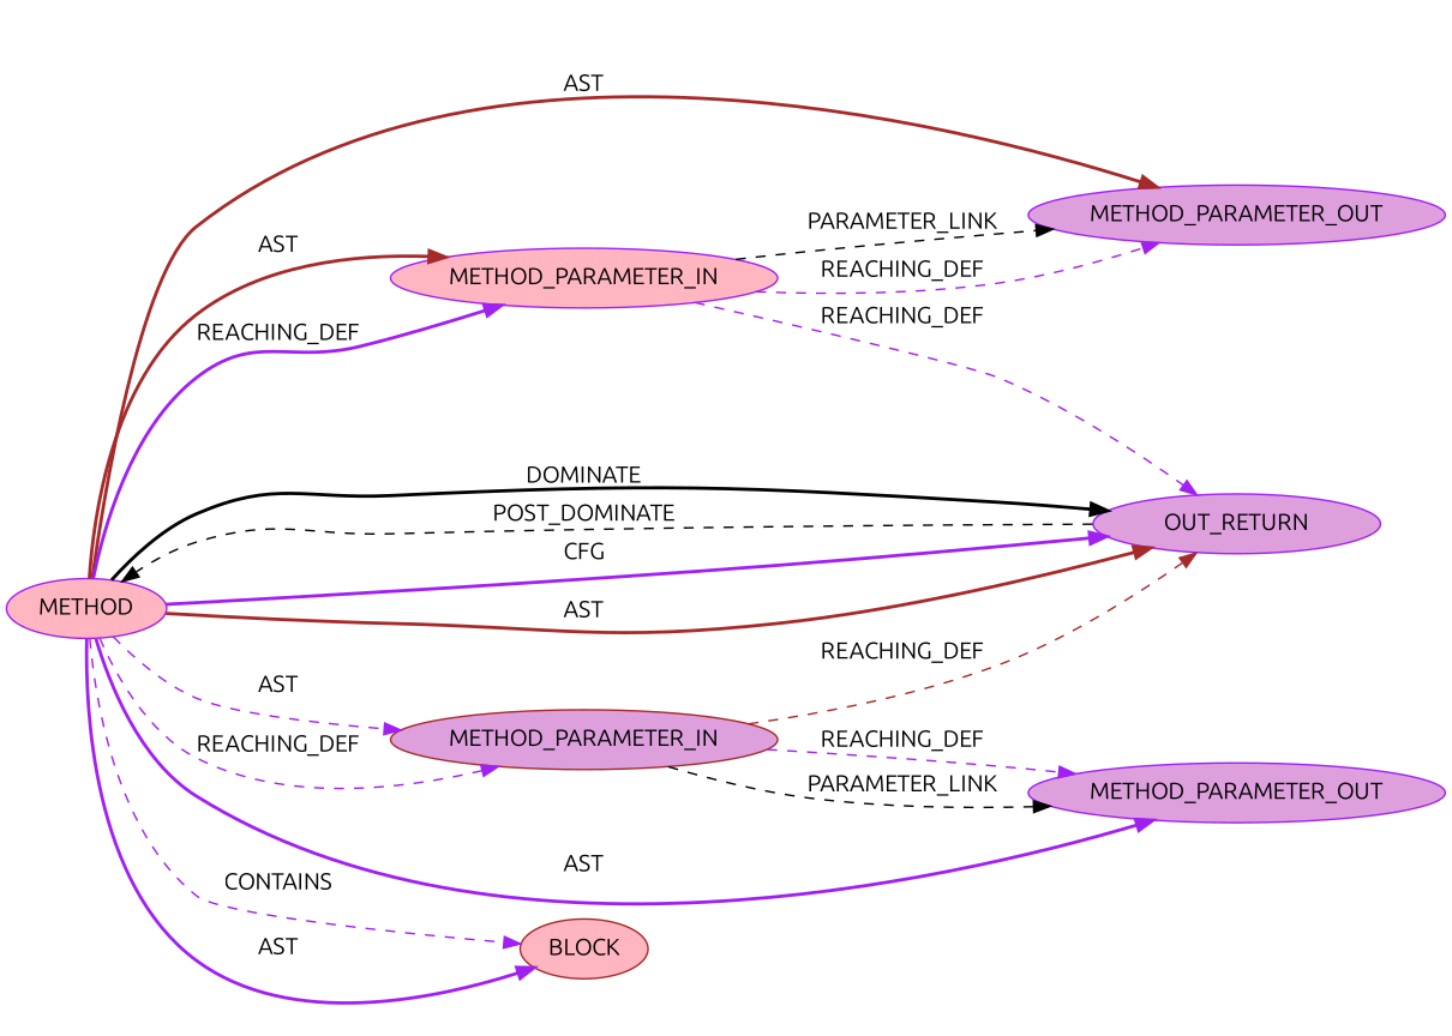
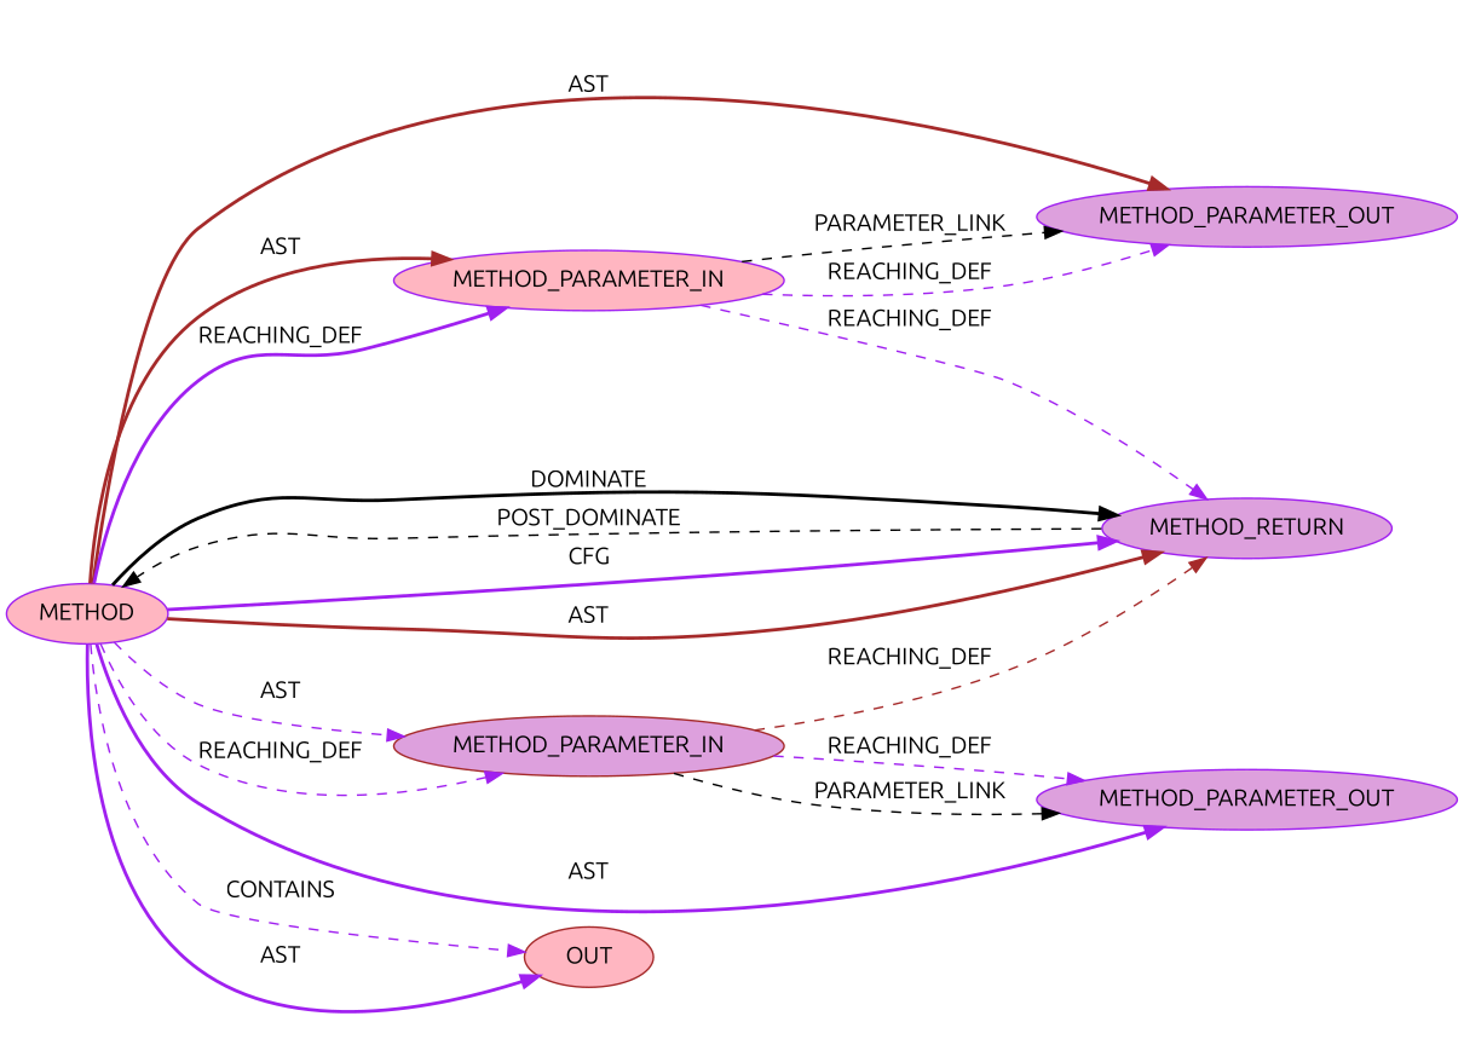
  digraph {
    fontname=Ubuntu
    rankdir=LR
    node [CODE=p2 EVALUATION_STRATEGY=BY_VALUE IS_VARIADIC=false ORDER=2 TYPE_FULL_NAME=ANY color=purple fillcolor=plum fontname=Ubuntu style=filled]
    edge [color=purple fontname=Ubuntu style=dashed]
    n1 [INDEX=2 NAME=p2 label=METHOD_PARAMETER_OUT]
-   n2 [CODE=RET label=OUT_RETURN IS_VARIADIC=""]
+   n2 [CODE=RET label=METHOD_RETURN IS_VARIADIC=""]
    n3 [AST_PARENT_FULL_NAME="<global>" AST_PARENT_TYPE=NAMESPACE_BLOCK CODE="<empty>" FILENAME="<empty>" FULL_NAME=round_down IS_EXTERNAL=true NAME=round_down ORDER=0 fillcolor=lightpink label=METHOD EVALUATION_STRATEGY="" IS_VARIADIC="" TYPE_FULL_NAME=""]
    n4 [CODE=p1 INDEX=1 NAME=p1 ORDER=1 label=METHOD_PARAMETER_OUT]
    n5 [CODE=p1 INDEX=1 NAME=p1 ORDER=1 color=brown label=METHOD_PARAMETER_IN]
    n6 [INDEX=2 NAME=p2 fillcolor=lightpink label=METHOD_PARAMETER_IN]
-   n7 [ARGUMENT_INDEX=1 CODE="<empty>" ORDER=1 color=brown fillcolor=lightpink label=BLOCK EVALUATION_STRATEGY="" IS_VARIADIC=""]
+   n7 [ARGUMENT_INDEX=1 CODE="<empty>" ORDER=1 color=brown fillcolor=lightpink label=OUT EVALUATION_STRATEGY="" IS_VARIADIC=""]
    n2 -> n3 [color=black label=POST_DOMINATE]
    n3 -> n1 [color=brown label=AST style=bold]
    n3 -> n2 [label=CFG style=bold]
    n3 -> n2 [color=brown label=AST style=bold]
    n3 -> n2 [color=black label=DOMINATE style=bold]
    n3 -> n4 [label=AST style=bold]
    n3 -> n5 [label=AST]
    n3 -> n5 [label=REACHING_DEF]
    n3 -> n6 [color=brown label=AST style=bold]
    n3 -> n6 [label=REACHING_DEF style=bold]
    n3 -> n7 [label=CONTAINS]
    n3 -> n7 [label=AST style=bold]
    n5 -> n2 [VARIABLE=p1 color=brown label=REACHING_DEF]
    n5 -> n4 [VARIABLE=p1 label=REACHING_DEF]
    n5 -> n4 [color=black label=PARAMETER_LINK]
    n6 -> n1 [color=black label=PARAMETER_LINK]
    n6 -> n1 [VARIABLE=p2 label=REACHING_DEF]
    n6 -> n2 [VARIABLE=p2 label=REACHING_DEF]
  }
